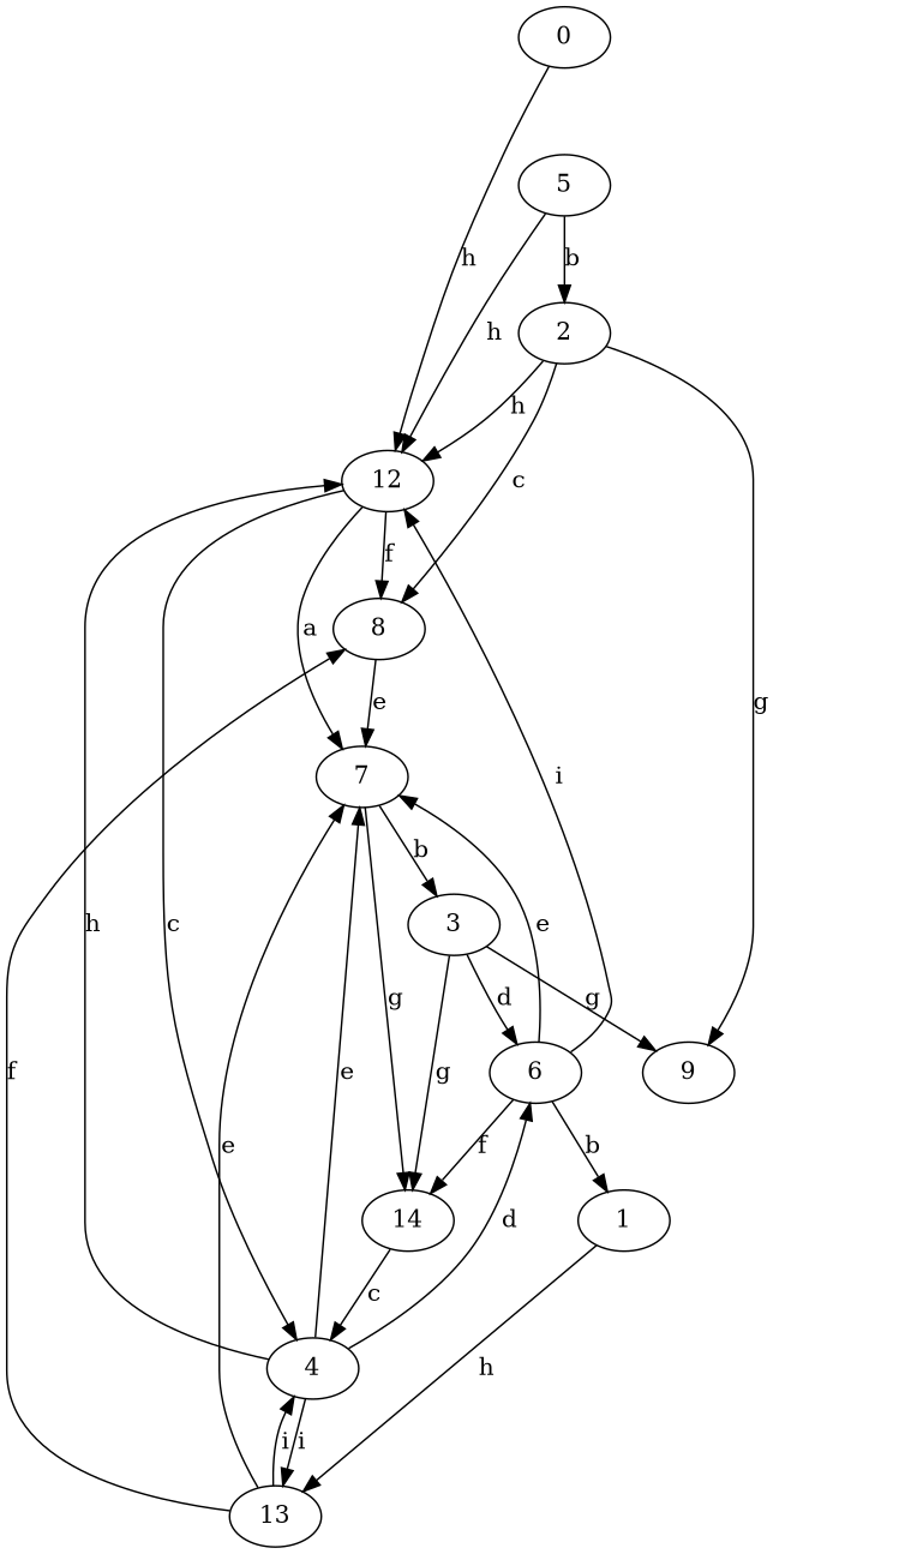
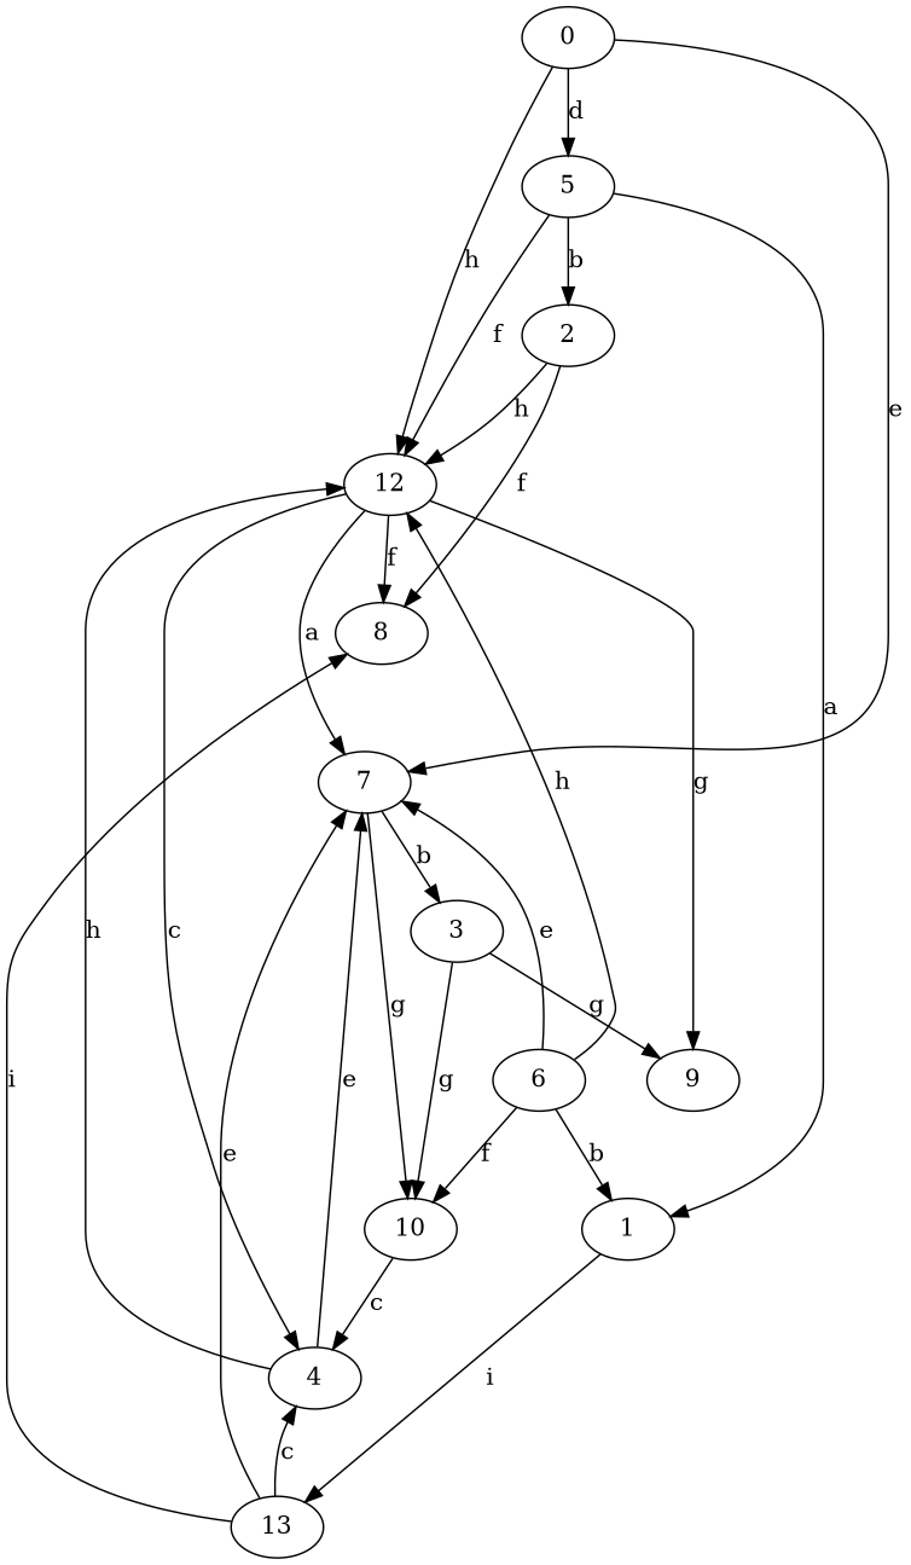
  strict digraph {
    0
    5
    12
    1
    2
    8
    4
    7
    13
    9
    3
    6
-   10 [label=14]
+   10
+   0 -> 5 [label=d]
    0 -> 12 [label=h]
-   5 -> 12 [label=h]
+   5 -> 12 [label=f]
+   5 -> 1 [label=a]
    5 -> 2 [label=b]
    12 -> 8 [label=f]
    12 -> 4 [label=c]
    12 -> 7 [label=a]
-   1 -> 13 [label=h]
+   1 -> 13 [label=i]
    2 -> 12 [label=h]
-   2 -> 8 [label=c]
-   2 -> 9 [label=g]
-   8 -> 7 [label=e]
+   2 -> 8 [label=f]
+   12 -> 9 [label=g]
+   0 -> 7 [label=e]
    4 -> 12 [label=h]
    4 -> 7 [label=e]
-   4 -> 13 [label=i]
-   4 -> 6 [label=d]
    7 -> 3 [label=b]
    7 -> 10 [label=g]
-   13 -> 8 [label=f]
-   13 -> 4 [label=i]
+   13 -> 8 [label=i]
+   13 -> 4 [label=c]
    13 -> 7 [label=e]
    3 -> 9 [label=g]
-   3 -> 6 [label=d]
    3 -> 10 [label=g]
-   6 -> 12 [label=i]
+   6 -> 12 [label=h]
    6 -> 1 [label=b]
    6 -> 7 [label=e]
    6 -> 10 [label=f]
    10 -> 4 [label=c]
  }
